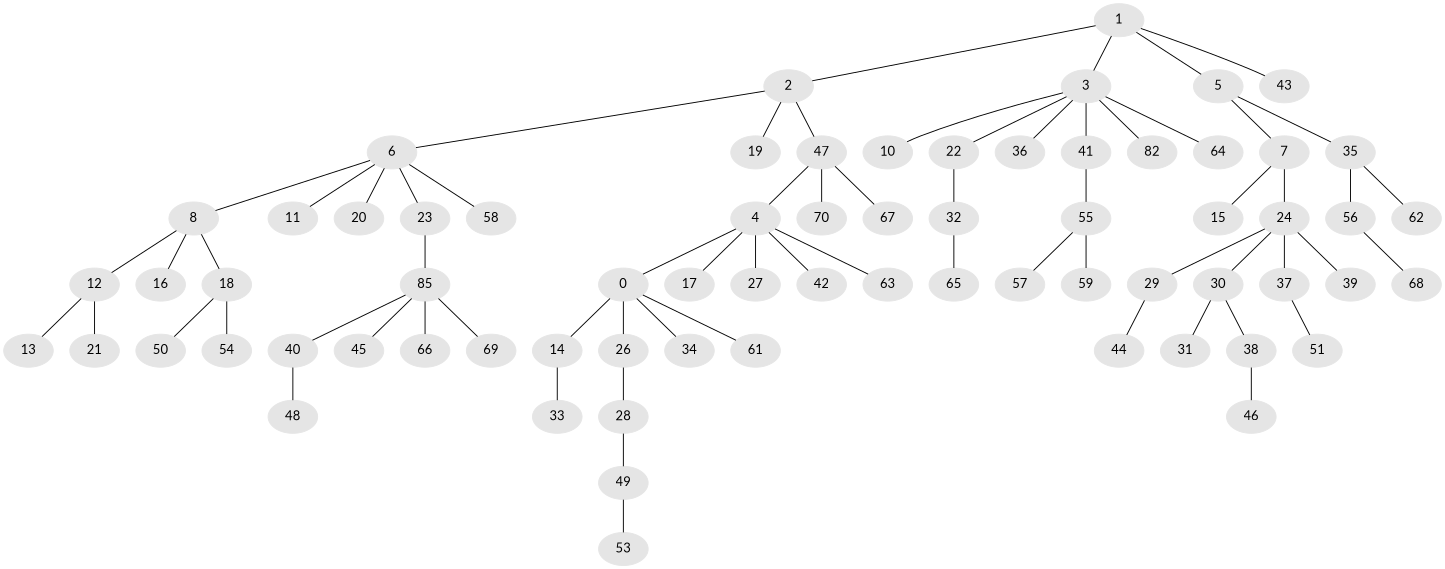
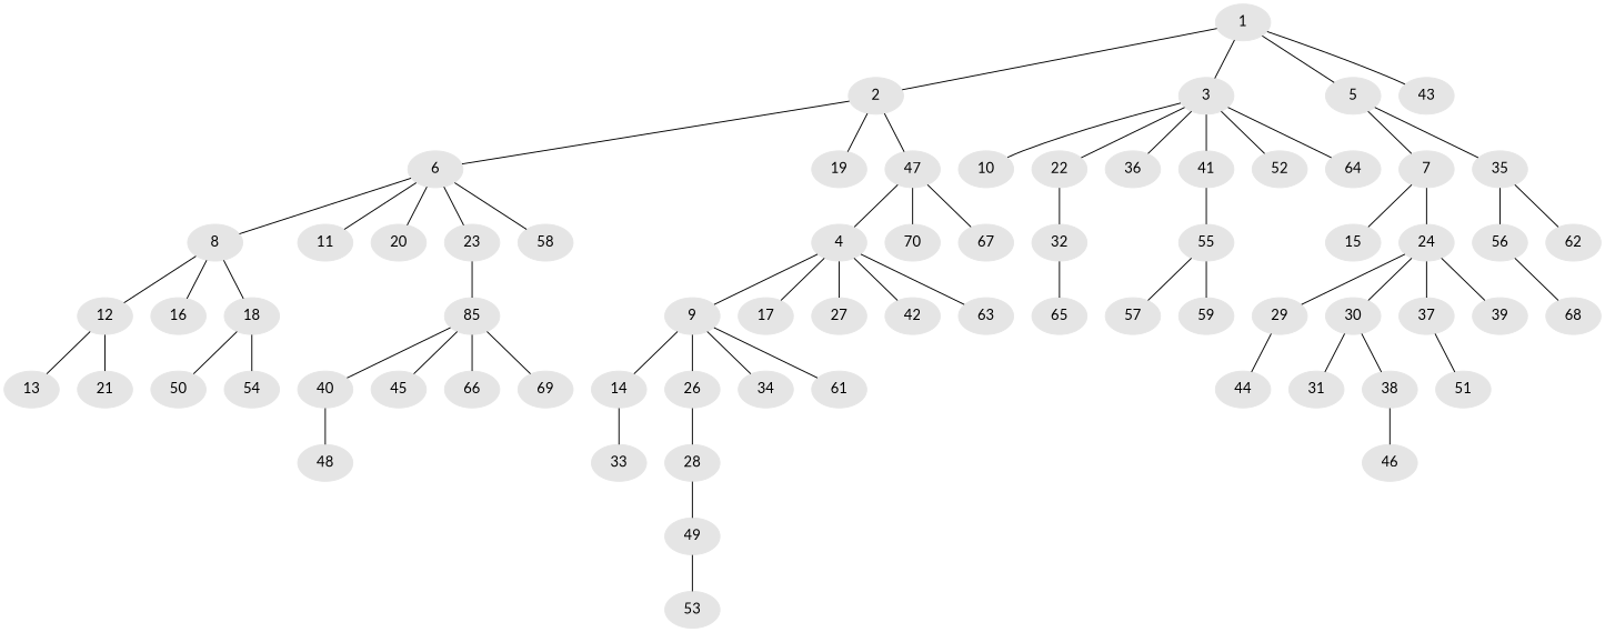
  graph {
    fontname=Lato
    node [color=gray90 fontname=Lato style=filled]
    edge [fontname=Lato]
    1
    2
    3
    5
    43
    6
    19
    47
    10
    22
    36
    41
-   52 [label=82]
+   52
    64
    7
    35
    4
-   9 [label=0]
+   9
    17
    27
    42
    63
    8
    11
    20
    23
    58
    70
    67
    32
    55
    14
    26
    34
    61
    15
    24
    56
    62
    12
    16
    18
    n43 [label=85]
    29
    30
    37
    39
    13
    21
    50
    54
    33
    28
    65
    40
    45
    66
    69
    44
    31
    38
    51
    48
    49
    53
    46
    68
    57
    59
    1 -- 2
    1 -- 3
    1 -- 5
    1 -- 43
    2 -- 6
    2 -- 19
    2 -- 47
    3 -- 10
    3 -- 22
    3 -- 36
    3 -- 41
    3 -- 52
    3 -- 64
    5 -- 7
    5 -- 35
    6 -- 8
    6 -- 11
    6 -- 20
    6 -- 23
    6 -- 58
    47 -- 4
    47 -- 70
    47 -- 67
    22 -- 32
    41 -- 55
    7 -- 15
    7 -- 24
    35 -- 56
    35 -- 62
    4 -- 9
    4 -- 17
    4 -- 27
    4 -- 42
    4 -- 63
    9 -- 14
    9 -- 26
    9 -- 34
    9 -- 61
    8 -- 12
    8 -- 16
    8 -- 18
    23 -- n43
    32 -- 65
    55 -- 57
    55 -- 59
    14 -- 33
    26 -- 28
    24 -- 29
    24 -- 30
    24 -- 37
    24 -- 39
    56 -- 68
    12 -- 13
    12 -- 21
    18 -- 50
    18 -- 54
    n43 -- 40
    n43 -- 45
    n43 -- 66
    n43 -- 69
    29 -- 44
    30 -- 31
    30 -- 38
    37 -- 51
    28 -- 49
    40 -- 48
    38 -- 46
    49 -- 53
  }
